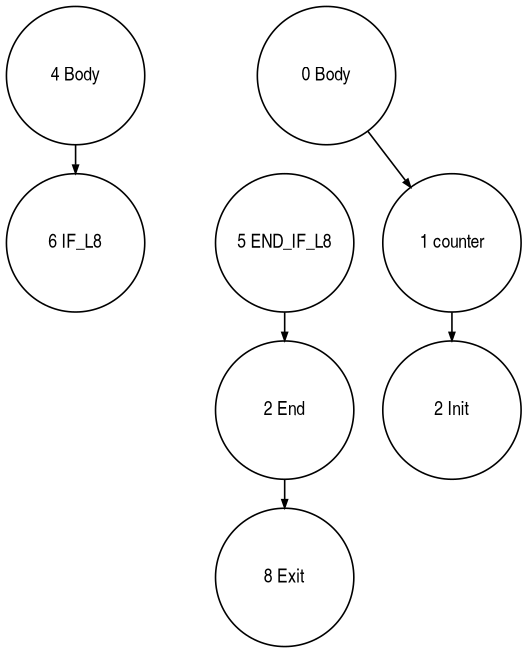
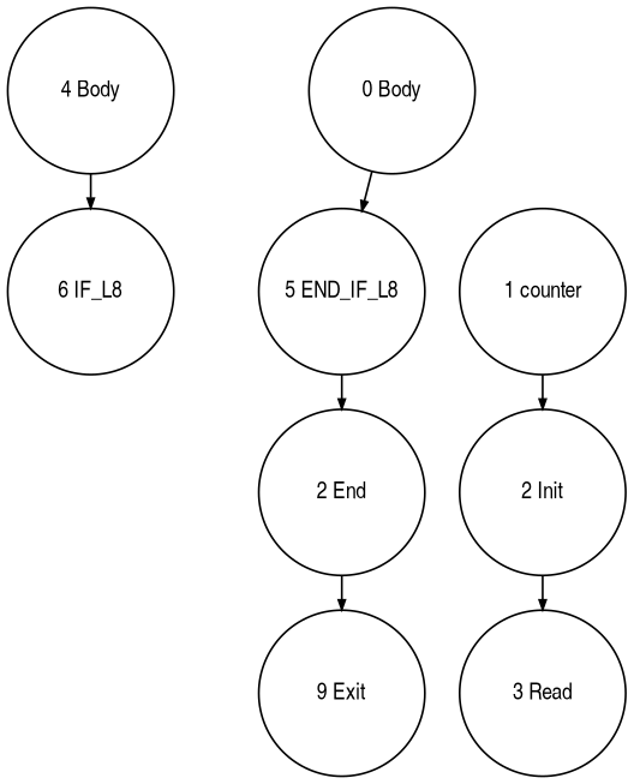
  digraph {
    ranksep=.25
    node [fontname=ArialNarrow fontsize=12 shape=circle]
    edge [arrowsize=.5]
    "4 Body" [height=1.2]
    "6 IF_L8" [height=1.2]
    "5 END_IF_L8" [height=1.2]
    n4 [height=1.2 label="2 End"]
-   "8 Exit" [height=1.2]
+   "8 Exit" [height=1.2 label="9 Exit"]
+   "3 Read" [height=1.2]
    n7 [height=1.2 label="0 Body"]
    "1 counter" [height=1.2]
    "2 Init" [height=1.2]
    "4 Body" -> "6 IF_L8"
    "5 END_IF_L8" -> n4
    n4 -> "8 Exit"
-   n7 -> "1 counter"
+   n7 -> "5 END_IF_L8"
    "1 counter" -> "2 Init"
+   "2 Init" -> "3 Read"
  }
